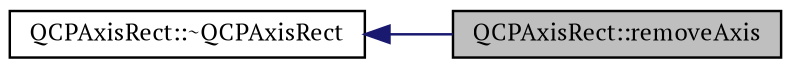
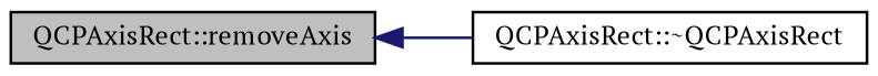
  digraph {
    rankdir=LR
    fontname="PT Serif"
    node [color=black fontname="PT Serif" fontsize=10 shape=record style=filled]
    n1 [fillcolor=grey75 fontcolor=black height=0.2 label="QCPAxisRect::removeAxis" width=0.4]
    n2 [fillcolor=white height=0.2 label="QCPAxisRect::~QCPAxisRect" width=0.4]
-   n2 -> n1 [color=midnightblue dir=back fontname="PT Serif" fontsize=10 labelfontname=Helvetica labelfontsize=10 style=solid]
+   n1 -> n2 [color=midnightblue dir=back fontname="PT Serif" fontsize=10 labelfontname=Helvetica labelfontsize=10 style=solid]
  }
